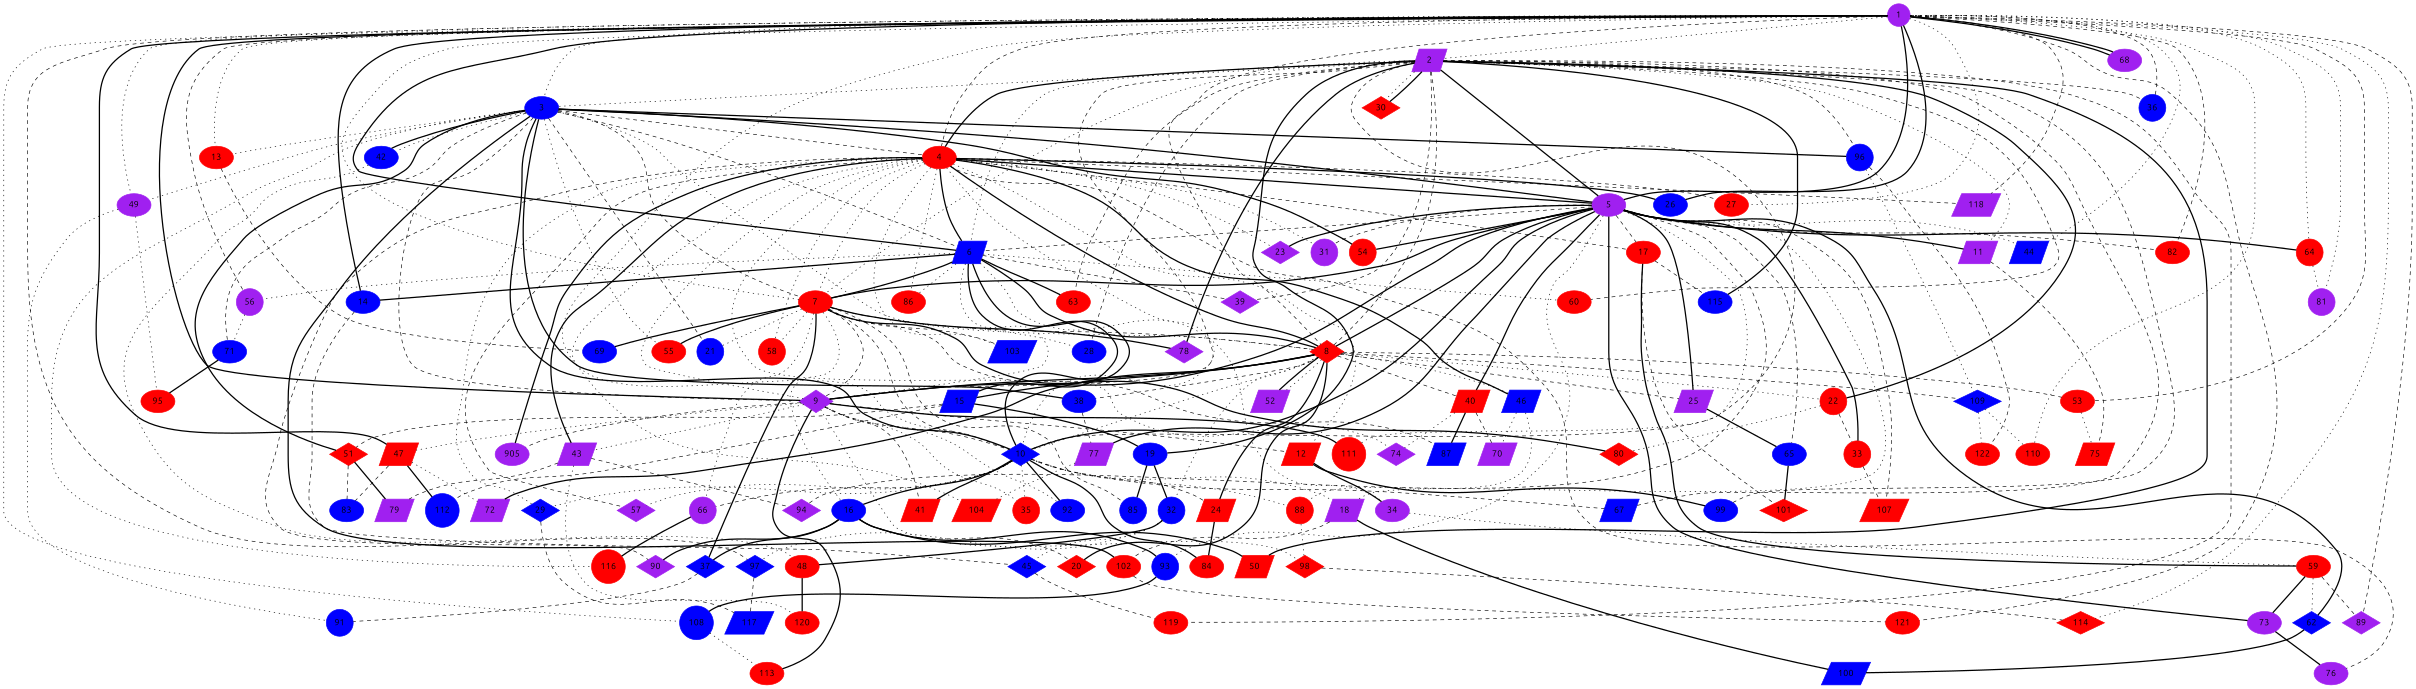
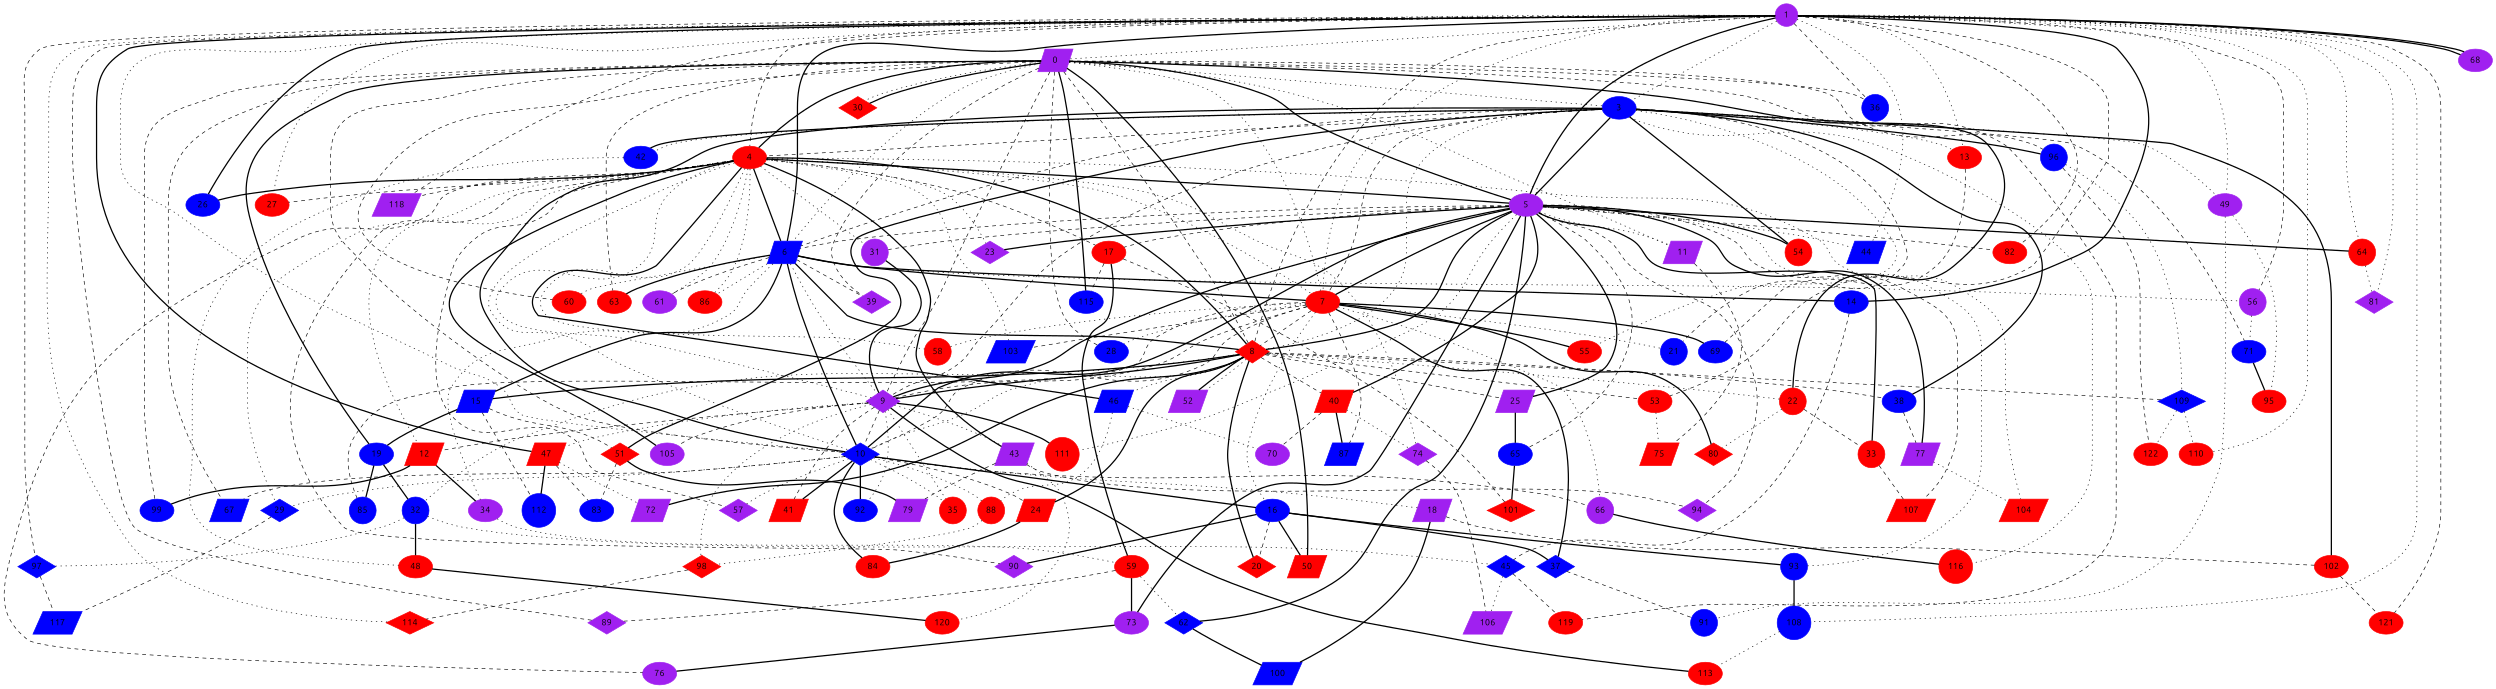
  graph {
    fontname=Ubuntu
    node [color=red fontname=Ubuntu shape=ellipse style=filled]
    edge [fontname=Ubuntu style=bold]
    1 [color=purple shape=circle]
-   2 [color=purple shape=parallelogram]
+   2 [color=purple shape=parallelogram label=0]
    3 [color=blue]
    4
    5 [color=purple]
    6 [color=blue shape=parallelogram]
    7
    8 [shape=diamond]
    9 [color=purple shape=diamond]
    10 [color=blue shape=diamond]
    13
    14 [color=blue]
    26 [color=blue]
    27
    36 [color=blue shape=circle]
    44 [color=blue shape=parallelogram]
    47 [shape=parallelogram]
    49 [color=purple]
    53
    56 [color=purple shape=circle]
    64 [shape=circle]
    68 [color=purple]
-   81 [color=purple shape=circle]
+   81 [color=purple shape=diamond]
    82
    89 [color=purple shape=diamond]
    97 [color=blue shape=diamond]
    108 [color=blue shape=circle]
    110
    114 [shape=diamond]
    118 [color=purple shape=parallelogram]
    121
    11 [color=purple shape=parallelogram]
    19 [color=blue]
    22 [shape=circle]
    28 [color=blue]
    30 [shape=diamond]
    39 [color=purple shape=diamond]
    50 [shape=parallelogram]
    60
    63
    67 [color=blue shape=parallelogram]
-   78 [color=purple shape=diamond]
    96 [color=blue shape=circle]
    99 [color=blue]
    115 [color=blue]
    119
    21 [color=blue shape=circle]
    38 [color=blue]
    42 [color=blue]
    51 [shape=diamond]
    54 [shape=circle]
    55
    71 [color=blue]
    102
    116 [shape=circle]
    12 [shape=parallelogram]
    17
    23 [color=purple shape=diamond]
    29 [color=blue shape=diamond]
    31 [color=purple shape=circle]
    43 [color=purple shape=parallelogram]
    46 [color=blue shape=parallelogram]
    57 [color=purple shape=diamond]
    58 [shape=circle]
+   61 [color=purple]
    74 [color=purple shape=diamond]
    76 [color=purple]
    86
    90 [color=purple shape=diamond]
    103 [color=blue shape=parallelogram]
    104 [shape=parallelogram]
-   105 [color=purple label=905]
+   105 [color=purple]
    18 [color=purple shape=parallelogram]
    25 [color=purple shape=parallelogram]
    33 [shape=circle]
    40 [shape=parallelogram]
    62 [color=blue shape=diamond]
    65 [color=blue]
    73 [color=purple]
    77 [color=purple shape=parallelogram]
    93 [color=blue shape=circle]
    94 [color=purple shape=diamond]
    107 [shape=parallelogram]
    111 [shape=circle]
    15 [color=blue shape=parallelogram]
    34 [color=purple]
    16 [color=blue]
    37 [color=blue shape=diamond]
    66 [color=purple shape=circle]
    69 [color=blue]
    80 [shape=diamond]
    85 [color=blue shape=circle]
    87 [color=blue shape=parallelogram]
    20 [shape=diamond]
    24 [shape=parallelogram]
    32 [color=blue shape=circle]
    52 [color=purple shape=parallelogram]
    72 [color=purple shape=parallelogram]
    109 [color=blue shape=diamond]
    35 [shape=circle]
    41 [shape=parallelogram]
    92 [color=blue]
    98 [shape=diamond]
    113
    84
    88 [shape=circle]
    45 [color=blue shape=diamond]
    112 [color=blue shape=circle]
    83 [color=blue]
    91 [color=blue shape=circle]
    95
    75 [shape=parallelogram]
    117 [color=blue shape=parallelogram]
    122
    48
    79 [color=purple shape=parallelogram]
    59
    101 [shape=diamond]
    120
-   70 [color=purple shape=parallelogram]
+   70 [color=purple]
+   106 [color=purple shape=parallelogram]
    100 [color=blue shape=parallelogram]
    1 -- 2 [style=dotted]
    1 -- 3 [style=dotted]
    1 -- 4 [style=dashed]
    1 -- 5
    1 -- 6
    1 -- 7 [style=dotted]
    1 -- 8 [style=dashed]
-   1 -- 9
+   31 -- 9
    1 -- 10 [style=dotted]
    1 -- 13 [style=dotted]
    1 -- 14
    1 -- 26
    1 -- 27 [style=dotted]
    1 -- 36 [style=dashed]
    1 -- 44 [style=dotted]
    1 -- 47
    1 -- 49 [style=dotted]
    1 -- 53 [style=dashed]
    1 -- 56 [style=dashed]
    1 -- 64 [style=dotted]
    1 -- 68
    1 -- 68
    1 -- 81 [style=dotted]
    1 -- 82 [style=dashed]
    1 -- 89 [style=dashed]
    1 -- 97 [style=dashed]
    1 -- 108 [style=dotted]
    1 -- 110 [style=dotted]
    1 -- 114 [style=dotted]
    1 -- 118 [style=dashed]
    1 -- 121 [style=dashed]
    2 -- 3 [style=dotted]
    2 -- 4
    2 -- 5
    2 -- 6 [style=dotted]
    2 -- 7 [style=dotted]
    2 -- 8 [style=dashed]
    2 -- 9 [style=dashed]
    2 -- 10 [style=dashed]
    2 -- 36 [style=dashed]
    2 -- 11 [style=dotted]
    2 -- 19
    2 -- 22
    2 -- 28 [style=dashed]
    2 -- 30 [style=dotted]
    2 -- 30
    2 -- 39 [style=dashed]
    2 -- 50
    2 -- 60 [style=dashed]
    2 -- 63 [style=dashed]
    2 -- 67 [style=dashed]
-   2 -- 78
    2 -- 96 [style=dashed]
    2 -- 99 [style=dashed]
    2 -- 115
    2 -- 119 [style=dashed]
    3 -- 4 [style=dashed]
    3 -- 5
    3 -- 6 [style=dashed]
    3 -- 7 [style=dashed]
    3 -- 8 [style=dotted]
    3 -- 9 [style=dashed]
    3 -- 10
    3 -- 13 [style=dotted]
    3 -- 49 [style=dotted]
    3 -- 96
    3 -- 21 [style=dashed]
    3 -- 38
    3 -- 42
    3 -- 42 [style=dotted]
    3 -- 51
    3 -- 54
    3 -- 55 [style=dotted]
    3 -- 71 [style=dashed]
    3 -- 102
    3 -- 116 [style=dotted]
    4 -- 5
    4 -- 6
    4 -- 7 [style=dotted]
    4 -- 8
    4 -- 9 [style=dotted]
    4 -- 10 [style=dotted]
    4 -- 26
    4 -- 27 [style=dashed]
    4 -- 118 [style=dashed]
    4 -- 12 [style=dotted]
    4 -- 17 [style=dashed]
    4 -- 23 [style=dotted]
    4 -- 29 [style=dotted]
    4 -- 31 [style=dotted]
    4 -- 43
    4 -- 46
    4 -- 57 [style=dashed]
    4 -- 58 [style=dotted]
+   4 -- 61 [style=dotted]
    4 -- 74 [style=dotted]
    4 -- 76 [style=dashed]
    4 -- 86 [style=dotted]
    4 -- 90 [style=dashed]
    4 -- 103 [style=dotted]
    4 -- 104 [style=dotted]
    4 -- 105
    5 -- 6 [style=dashed]
    5 -- 7
    5 -- 8
    5 -- 9
    5 -- 10
    5 -- 44 [style=dotted]
    5 -- 64
    5 -- 82 [style=dashed]
-   5 -- 11
+   5 -- 11 [style=dotted]
    5 -- 54
    5 -- 17 [style=dashed]
    5 -- 23
    5 -- 31 [style=dashed]
-   5 -- 18 [style=dotted]
    5 -- 25
    5 -- 33
    5 -- 40
    5 -- 62
    5 -- 65 [style=dashed]
    5 -- 73
    5 -- 77
    5 -- 93 [style=dotted]
    5 -- 94 [style=dashed]
    5 -- 107 [style=dashed]
    5 -- 111 [style=dotted]
    6 -- 7
    6 -- 8
    6 -- 9 [style=dotted]
    6 -- 10
    6 -- 14
    6 -- 56 [style=dotted]
    6 -- 39 [style=dashed]
    6 -- 60 [style=dotted]
    6 -- 63
+   6 -- 61 [style=dashed]
    6 -- 86 [style=dotted]
    6 -- 15
    6 -- 34 [style=dotted]
    7 -- 8 [style=dashed]
    7 -- 9 [style=dashed]
    7 -- 10 [style=dashed]
    7 -- 28 [style=dotted]
-   7 -- 78
    7 -- 21 [style=dotted]
    7 -- 55
    7 -- 58 [style=dotted]
    7 -- 103 [style=dashed]
    7 -- 16 [style=dotted]
    7 -- 37
    7 -- 66 [style=dotted]
    7 -- 69
    7 -- 80
    7 -- 85 [style=dashed]
    7 -- 87 [style=dashed]
    8 -- 9
    8 -- 10 [style=dotted]
    8 -- 53 [style=dashed]
    8 -- 22 [style=dotted]
    8 -- 38 [style=dashed]
    8 -- 46 [style=dotted]
    8 -- 25 [style=dashed]
    8 -- 40 [style=dashed]
    8 -- 15
    8 -- 20
    8 -- 24
    8 -- 32 [style=dotted]
    8 -- 52
    8 -- 52 [style=dotted]
    8 -- 72
    8 -- 109 [style=dashed]
    9 -- 10 [style=dashed]
    9 -- 47 [style=dotted]
    9 -- 12 [style=dashed]
    9 -- 43 [style=dotted]
    9 -- 105 [style=dashed]
    9 -- 111
    9 -- 35 [style=dotted]
    9 -- 41 [style=dashed]
    9 -- 92 [style=dotted]
    9 -- 98 [style=dotted]
    9 -- 113
    10 -- 67 [style=dashed]
    10 -- 29 [style=dotted]
    10 -- 57 [style=dotted]
    10 -- 18 [style=dotted]
    10 -- 16
    10 -- 66 [style=dashed]
    10 -- 24 [style=dashed]
    10 -- 35 [style=dotted]
    10 -- 41
    10 -- 92
    10 -- 84
    10 -- 88 [style=dotted]
    13 -- 69 [style=dashed]
    14 -- 45 [style=dashed]
    47 -- 72 [style=dotted]
    47 -- 112
    47 -- 83 [style=dashed]
    49 -- 91 [style=dotted]
    49 -- 95 [style=dotted]
    53 -- 75 [style=dotted]
    56 -- 71 [style=dotted]
    64 -- 81 [style=dotted]
    97 -- 117 [style=dashed]
    108 -- 113 [style=dotted]
    11 -- 75 [style=dashed]
    19 -- 85
    19 -- 32
    22 -- 33 [style=dashed]
    22 -- 80 [style=dotted]
    96 -- 109 [style=dotted]
    96 -- 122 [style=dashed]
    38 -- 77 [style=dashed]
    42 -- 48 [style=dotted]
    51 -- 83 [style=dashed]
    51 -- 79
    71 -- 95
    102 -- 121 [style=dashed]
    12 -- 99
    12 -- 34
    17 -- 115 [style=dashed]
    17 -- 59
    17 -- 101 [style=dashed]
    29 -- 117 [style=dashed]
    43 -- 94 [style=dashed]
    43 -- 79 [style=dashed]
    43 -- 120 [style=dotted]
    46 -- 88 [style=dotted]
    46 -- 70 [style=dotted]
+   74 -- 106 [style=dashed]
    18 -- 102 [style=dashed]
    18 -- 100
    25 -- 65
    33 -- 107 [style=dashed]
    40 -- 74 [style=dotted]
    40 -- 87
    40 -- 70 [style=dashed]
    62 -- 100
    65 -- 101
    73 -- 76
    77 -- 104 [style=dotted]
    93 -- 108
    15 -- 19
    15 -- 51 [style=dashed]
    15 -- 112 [style=dashed]
    34 -- 59 [style=dotted]
    16 -- 50
    16 -- 90
    16 -- 93
    16 -- 37
    16 -- 20 [style=dashed]
    37 -- 91 [style=dashed]
    66 -- 116
    24 -- 84
    32 -- 97 [style=dotted]
    32 -- 45 [style=dotted]
    32 -- 48
    109 -- 110 [style=dotted]
    109 -- 122 [style=dotted]
    98 -- 114 [style=dashed]
    88 -- 98 [style=dotted]
    45 -- 119 [style=dashed]
+   45 -- 106 [style=dotted]
    48 -- 120
    59 -- 89 [style=dashed]
    59 -- 62 [style=dotted]
    59 -- 73
  }
